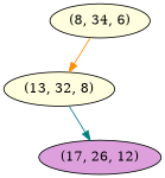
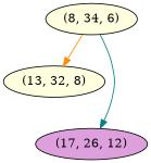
  digraph {
    node [fillcolor=lightyellow style=filled]
    n1 [label="(13, 32, 8)"]
    "(8, 34, 6)"
    "(17, 26, 12)" [fillcolor=plum]
-   n1 -> "(17, 26, 12)" [color=teal]
+   "(8, 34, 6)" -> "(17, 26, 12)" [color=teal]
    "(8, 34, 6)" -> n1 [color=darkorange]
  }
